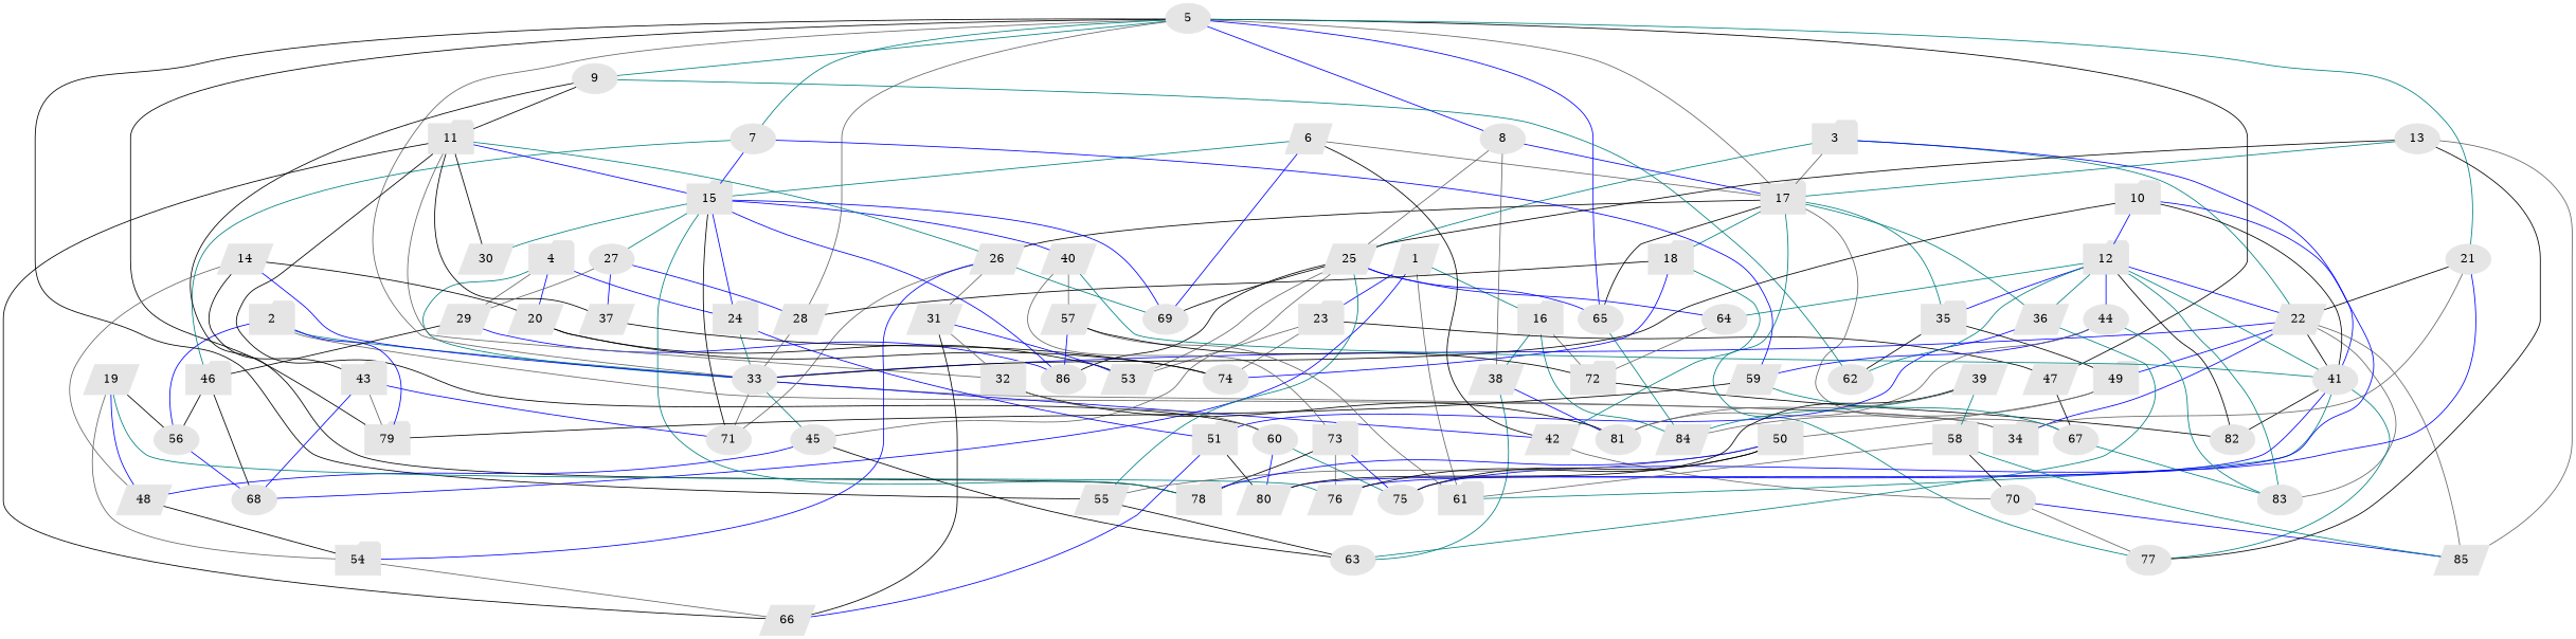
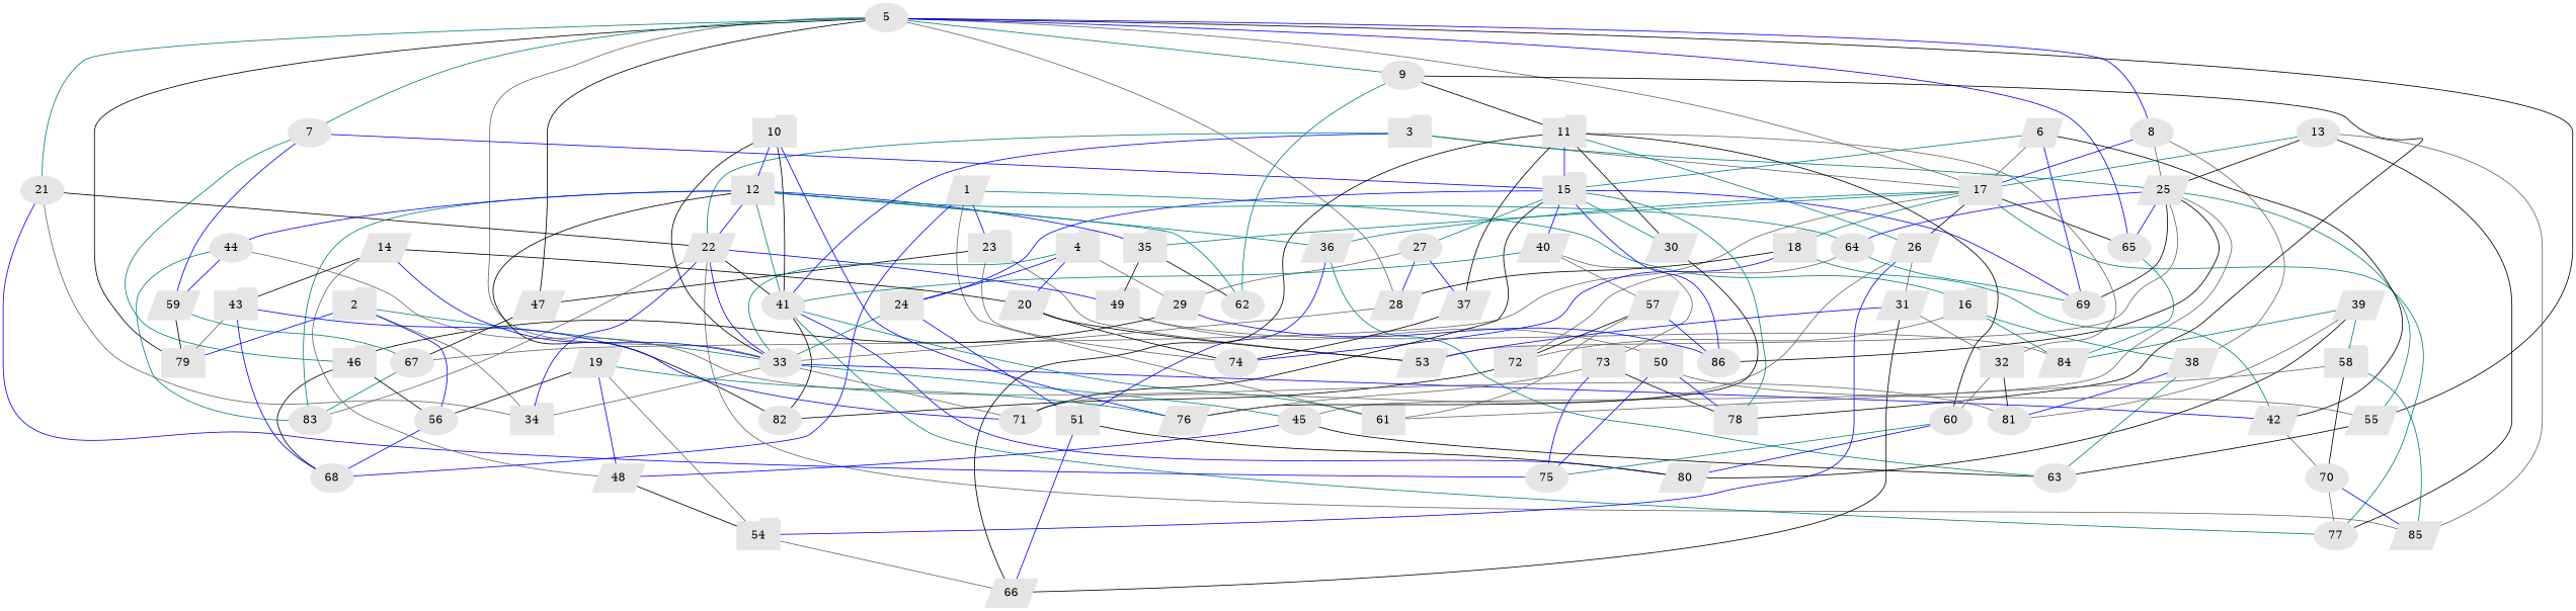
  graph {
    node [color=gray90 shape=parallelogram style=filled]
    edge [color=blue weight=1.0]
    1
    16 [shape=folder]
    23 [shape=folder]
    61 [shape=folder]
    68 [shape=ellipse]
    38
    72 [shape=folder]
    84
    47
    74 [shape=ellipse]
    53
    2 [shape=folder]
    33 [shape=ellipse]
    34 [shape=folder]
    56 [shape=ellipse]
    79 [shape=folder]
    42
    71 [shape=ellipse]
    45 [shape=ellipse]
    3 [shape=folder]
    17 [shape=folder]
    22
    25
    41 [shape=ellipse]
    65 [shape=ellipse]
    26
    35 [shape=folder]
    36
    77 [shape=ellipse]
    18 [shape=folder]
    67 [shape=ellipse]
    83 [shape=ellipse]
    85
    49 [shape=folder]
    55
    69 [shape=ellipse]
    64 [shape=ellipse]
    86 [shape=ellipse]
    82 [shape=ellipse]
    80
    4 [shape=folder]
    20
    24 [shape=folder]
    29
    51 [shape=folder]
    46 [shape=folder]
    5 [shape=ellipse]
    7 [shape=ellipse]
    8 [shape=ellipse]
    9 [shape=ellipse]
    21 [shape=ellipse]
    28
    15 [shape=folder]
    59
    11 [shape=folder]
    62 [shape=ellipse]
    78 [shape=folder]
    75 [shape=ellipse]
    63 [shape=ellipse]
    6
    30
    27 [shape=ellipse]
    40
    70 [shape=ellipse]
    81 [shape=ellipse]
    32 [shape=folder]
    37
    60 [shape=ellipse]
    66
    10 [shape=folder]
    12 [shape=folder]
    76
    44 [shape=ellipse]
    54 [shape=folder]
    31
    13 [shape=ellipse]
    14
    43 [shape=folder]
    48
    57
    73 [shape=folder]
    19
    50 [shape=folder]
    39
    58 [shape=folder]
    1 -- 16 [color=teal]
    1 -- 23
    1 -- 61 [color=gray40]
    1 -- 68
    16 -- 38 [color=teal]
    16 -- 72 [color=gray40]
    16 -- 84 [color=teal]
    23 -- 47 [color=black]
    23 -- 74 [color=gray40]
    23 -- 53 [color=gray40]
    38 -- 63 [color=teal]
    38 -- 81
    72 -- 82 [color=black]
    47 -- 67 [color=black]
    2 -- 33 [color=teal]
    2 -- 34 [color=gray40]
    2 -- 56
    2 -- 79
    33 -- 34 [color=gray40]
    33 -- 42
    33 -- 71 [color=gray40]
    33 -- 45 [color=teal]
    56 -- 68
    42 -- 70 [color=gray40]
    45 -- 63 [color=black]
    45 -- 48
    3 -- 17 [color=gray40]
    3 -- 22 [color=teal]
    3 -- 25 [color=teal]
    3 -- 41
    17 -- 65 [color=black]
    17 -- 26 [color=black]
    17 -- 35 [color=teal]
    17 -- 36 [color=teal]
    17 -- 77 [color=teal]
    17 -- 18 [color=teal]
    17 -- 67 [color=gray40]
    22 -- 33
    22 -- 34
    22 -- 41 [color=black weight=2.0]
    22 -- 83 [color=gray40]
    22 -- 85 [color=gray40]
    22 -- 49
    25 -- 53 [color=gray40]
    25 -- 45 [color=gray40]
    25 -- 65 [weight=3.0]
    25 -- 55 [color=teal]
    25 -- 69 [color=black]
    25 -- 64
    25 -- 86 [color=black]
    41 -- 61 [color=teal]
    41 -- 77 [color=teal]
    41 -- 82 [color=black]
    41 -- 80
    65 -- 84 [color=teal]
    26 -- 71 [color=gray40]
    26 -- 54
    26 -- 31 [color=gray40]
    35 -- 49 [color=black]
    35 -- 62 [color=black]
    36 -- 51
    36 -- 63 [color=teal]
    18 -- 74
    18 -- 42 [color=teal]
    18 -- 28 [color=black]
    67 -- 83 [color=teal]
    49 -- 84 [color=gray40]
    49 -- 50 [color=gray40]
    55 -- 63 [color=black]
    64 -- 72 [color=gray40]
-   26 -- 69 [color=teal]
+   64 -- 69 [color=teal]
    4 -- 33 [color=teal]
    4 -- 20
    4 -- 24
    4 -- 29 [color=gray40]
    20 -- 74 [color=black]
    20 -- 53 [color=black]
    24 -- 33 [color=teal]
    24 -- 51
    29 -- 86
    29 -- 46 [color=black]
    51 -- 80 [color=black]
    51 -- 66
    46 -- 68 [color=black]
    46 -- 56 [color=black]
    5 -- 47 [color=black weight=2.0]
    5 -- 33 [color=gray40]
    5 -- 79 [color=black]
    5 -- 17 [color=gray40]
    5 -- 65
    5 -- 55 [color=black]
    5 -- 7 [color=teal]
    5 -- 8
    5 -- 9 [color=teal]
    5 -- 21 [color=teal]
    5 -- 28 [color=gray40]
    7 -- 46 [color=teal]
    7 -- 15
    7 -- 59
    8 -- 38 [color=gray40]
    8 -- 17
    8 -- 25 [color=gray40]
    9 -- 11 [color=black]
    9 -- 62 [color=teal]
    9 -- 78 [color=black]
    21 -- 34 [color=gray40]
    21 -- 22 [color=black]
    21 -- 75
    28 -- 33 [color=gray40]
    15 -- 71 [color=black]
    15 -- 69
    15 -- 86
    15 -- 24
    15 -- 78 [color=teal]
    15 -- 30 [color=teal]
    15 -- 27 [color=teal]
    15 -- 40
    59 -- 79 [color=black]
    59 -- 67 [color=teal]
    11 -- 26 [color=teal]
    11 -- 15 [weight=2.0]
    11 -- 30 [color=black]
    11 -- 32 [color=gray40]
    11 -- 37 [color=black weight=2.0]
    11 -- 60 [color=black]
    11 -- 66 [color=black]
    6 -- 42 [color=black]
    6 -- 17 [color=gray40]
    6 -- 69
    6 -- 15 [color=teal]
-   50 -- 76 [color=black]
+   30 -- 76 [color=black]
    27 -- 29 [color=gray40]
    27 -- 28
    27 -- 37
    40 -- 41 [color=teal]
    40 -- 57 [color=gray40]
    40 -- 73 [color=gray40]
    70 -- 77 [color=gray40]
    70 -- 85
    32 -- 81 [color=black]
    32 -- 60 [color=gray40]
    37 -- 74 [color=black]
    60 -- 80
    60 -- 75 [color=teal]
    10 -- 33 [color=black]
    10 -- 41 [color=black]
    10 -- 12
    10 -- 76
    12 -- 22
    12 -- 41 [color=teal]
    12 -- 35
    12 -- 36 [color=teal]
    12 -- 83 [color=teal]
    12 -- 64 [color=teal]
    12 -- 82 [color=black]
    12 -- 62 [color=teal weight=2.0]
    12 -- 44
    44 -- 83 [color=teal]
    44 -- 59
    44 -- 81 [color=gray40]
    54 -- 66 [color=gray40]
    31 -- 53
    31 -- 32 [color=gray40]
    31 -- 66 [color=black]
    13 -- 17 [color=teal]
    13 -- 25 [color=black]
    13 -- 77 [color=black]
    13 -- 85 [color=gray40]
    14 -- 33
    14 -- 20 [color=black]
    14 -- 43 [color=black]
    14 -- 48 [color=gray40]
    43 -- 68
    43 -- 79 [color=gray40]
    43 -- 71
    48 -- 54 [color=black]
    57 -- 61 [color=gray40]
    57 -- 72 [color=black]
    57 -- 86
    73 -- 78 [color=black]
    73 -- 75
    73 -- 76 [color=gray40]
    19 -- 56 [color=black]
    19 -- 76 [color=teal]
    19 -- 54 [color=gray40]
    19 -- 48
    50 -- 55 [color=gray40]
    50 -- 78
-   50 -- 75 [color=black]
+   50 -- 75
    39 -- 84 [color=teal]
    39 -- 80 [color=black]
    39 -- 81 [color=gray40]
    39 -- 58 [color=teal]
    58 -- 61 [color=gray40]
    58 -- 85 [color=teal]
    58 -- 70 [color=black]
  }
